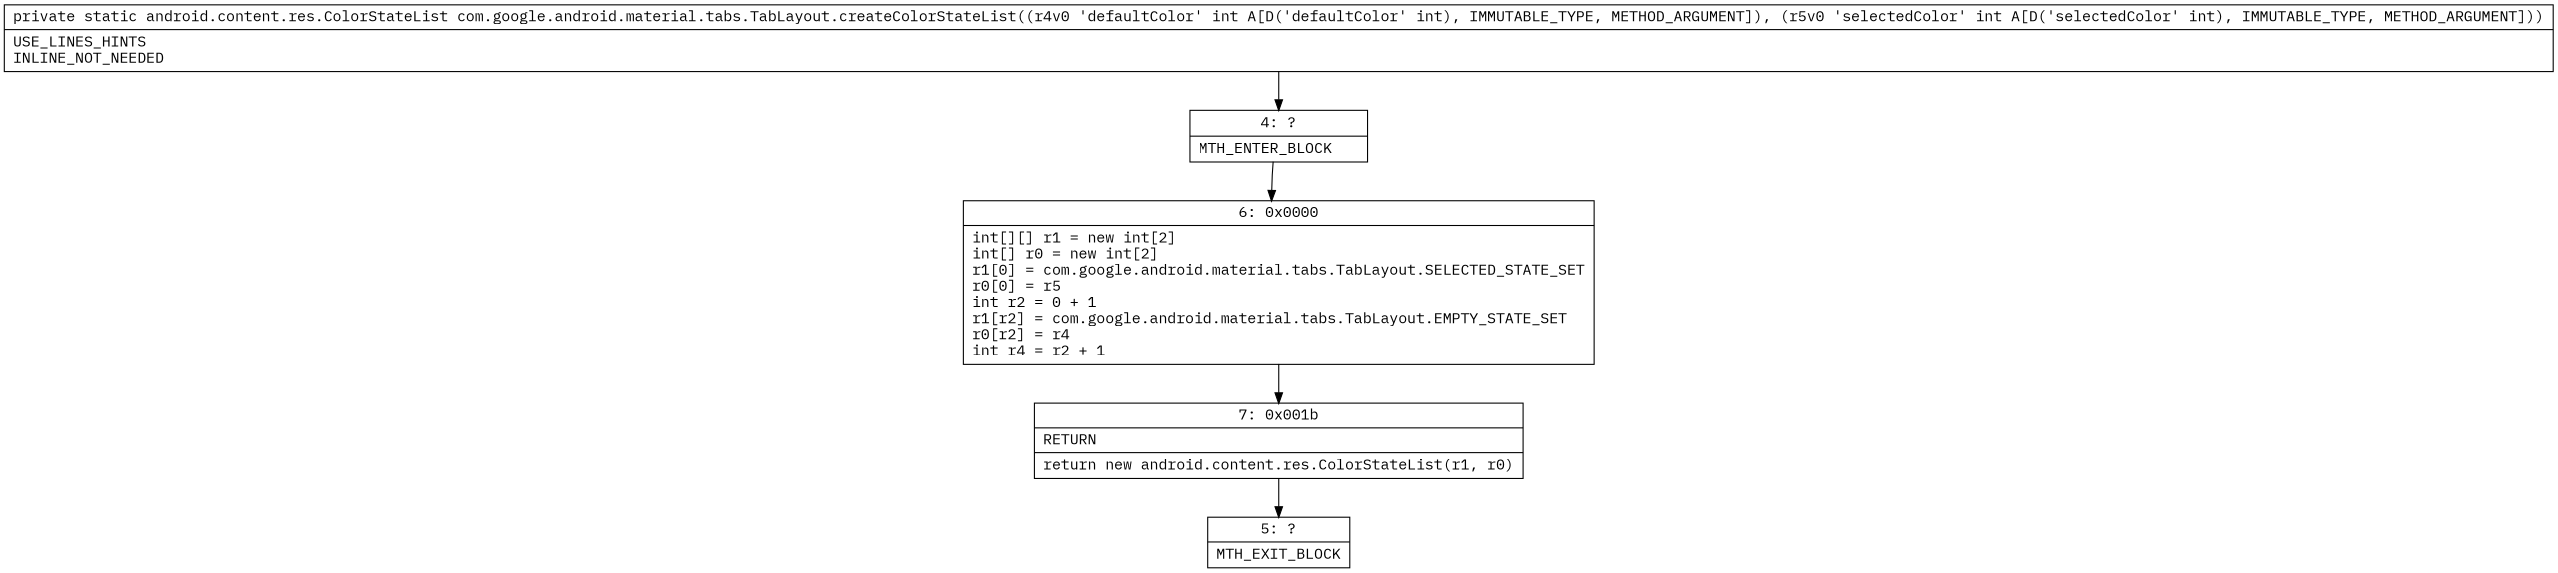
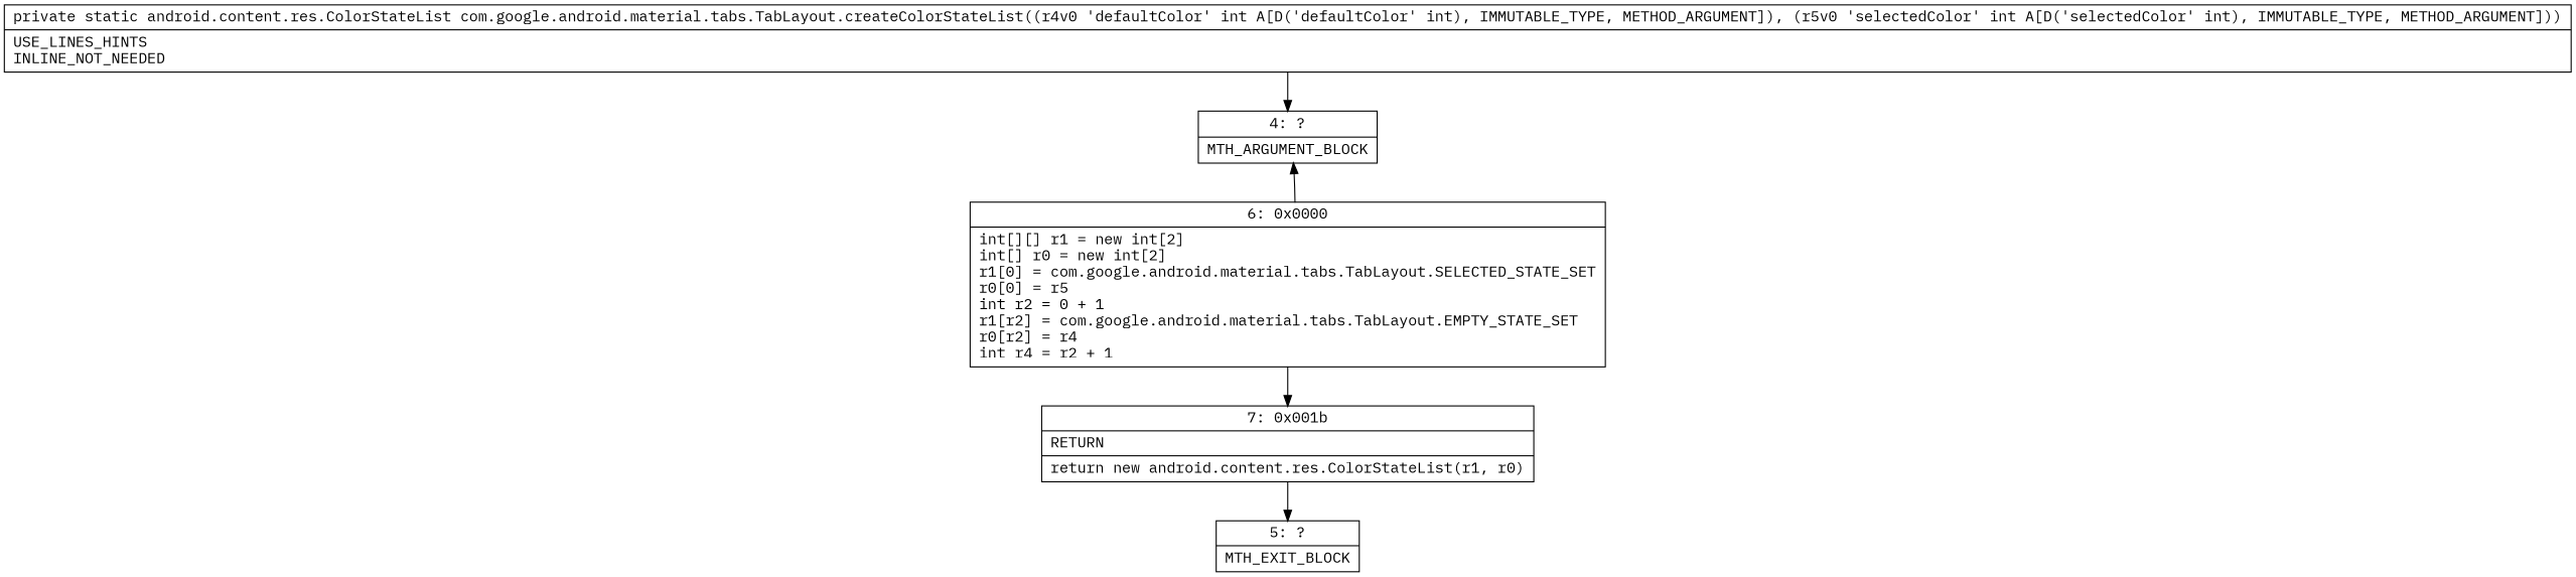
  digraph {
    fontname="IBM Plex Mono"
    node [fontname="IBM Plex Mono" shape=record]
    edge [fontname="IBM Plex Mono"]
-   n1 [label="{4\:\ ?|MTH_ENTER_BLOCK\l}"]
+   n1 [label="{4\:\ ?|MTH_ARGUMENT_BLOCK\l}"]
    n2 [label="{6\:\ 0x0000|int[][] r1 = new int[2]\lint[] r0 = new int[2]\lr1[0] = com.google.android.material.tabs.TabLayout.SELECTED_STATE_SET\lr0[0] = r5\lint r2 = 0 + 1\lr1[r2] = com.google.android.material.tabs.TabLayout.EMPTY_STATE_SET\lr0[r2] = r4\lint r4 = r2 + 1\l}"]
    n3 [label="{7\:\ 0x001b|RETURN\l|return new android.content.res.ColorStateList(r1, r0)\l}"]
    n4 [label="{5\:\ ?|MTH_EXIT_BLOCK\l}"]
    n5 [label="{private static android.content.res.ColorStateList com.google.android.material.tabs.TabLayout.createColorStateList((r4v0 'defaultColor' int A[D('defaultColor' int), IMMUTABLE_TYPE, METHOD_ARGUMENT]), (r5v0 'selectedColor' int A[D('selectedColor' int), IMMUTABLE_TYPE, METHOD_ARGUMENT]))  | USE_LINES_HINTS\lINLINE_NOT_NEEDED\l}"]
-   n1 -> n2
+   n2 -> n1
    n2 -> n3
    n3 -> n4
    n5 -> n1
  }
